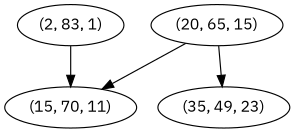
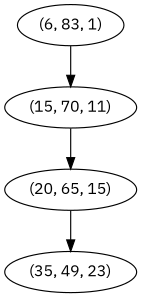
  digraph {
    fontname="IBM Plex Sans"
    node [fontname="IBM Plex Sans"]
    edge [fontname="IBM Plex Sans"]
-   "(2, 83, 1)"
+   "(2, 83, 1)" [label="(6, 83, 1)"]
    "(15, 70, 11)"
    "(20, 65, 15)"
    n4 [label="(35, 49, 23)"]
    "(2, 83, 1)" -> "(15, 70, 11)"
-   "(20, 65, 15)" -> "(15, 70, 11)"
+   "(15, 70, 11)" -> "(20, 65, 15)"
    "(20, 65, 15)" -> n4
  }
